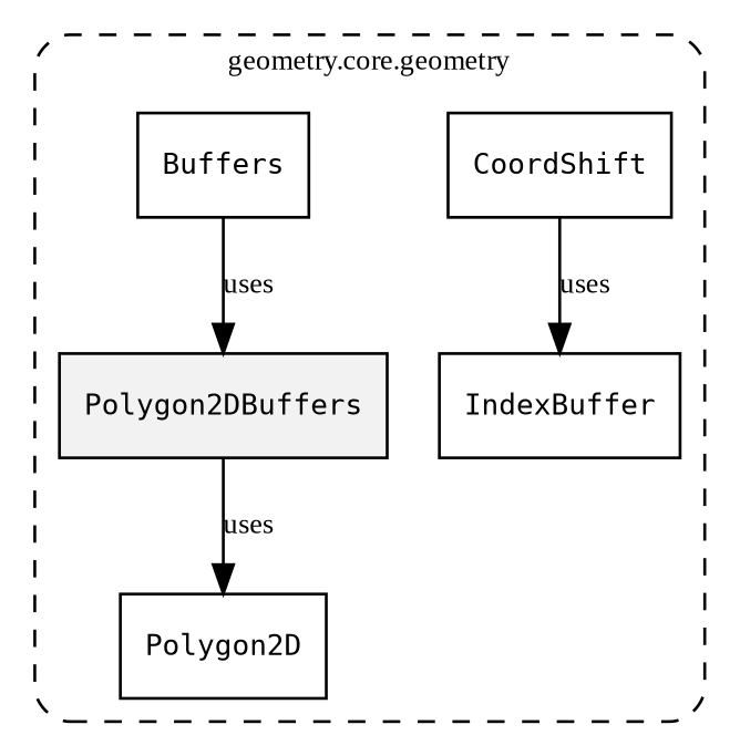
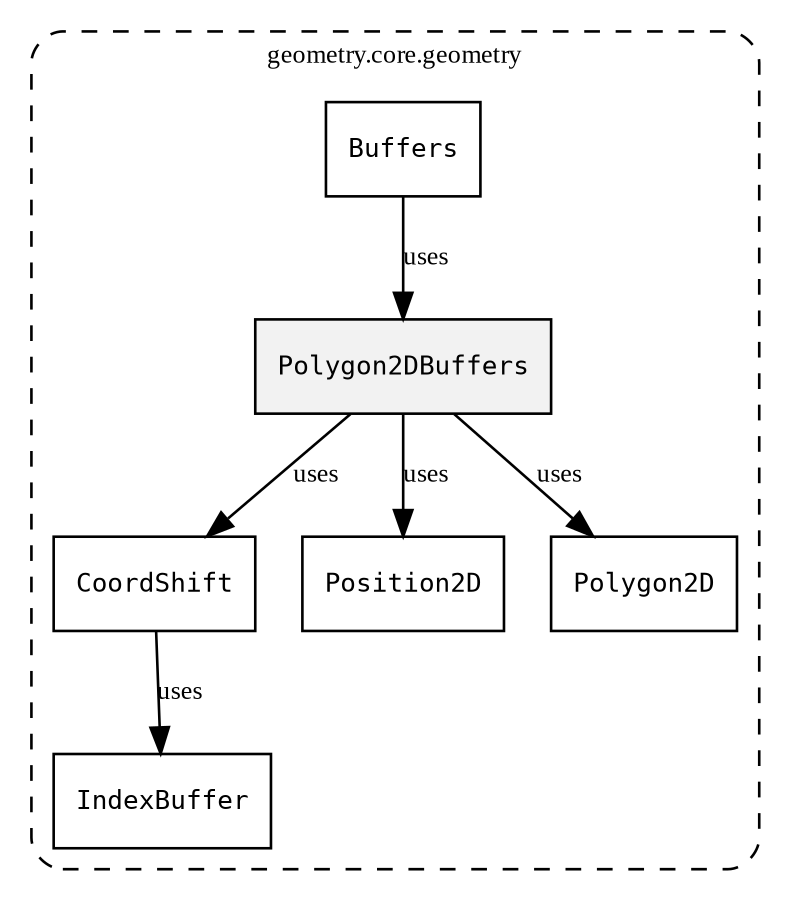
  digraph {
    fontname="Liberation Serif"
    fontsize=10
    rankdir=TB
    node [fontname="Liberation Serif" fontsize=10 shape=box]
    edge [fontname="Liberation Serif" fontsize=10]
    n1 [fillcolor="#0000000D" label=<<font face="monospace"><table align="center" border="0" cellspacing="0" cellpadding="0"><tr><td href="../../../content/packages/nds.core.geometry.html#Structure-Polygon2DBuffers" title="Structure defined in nds.core.geometry">Polygon2DBuffers</td></tr></table></font>> style=filled]
    n2 [label=<<font face="monospace"><table align="center" border="0" cellspacing="0" cellpadding="0"><tr><td href="../../../content/packages/nds.core.geometry.html#Subtype-CoordShift" title="Subtype defined in nds.core.geometry">CoordShift</td></tr></table></font>>]
+   n3 [label=<<font face="monospace"><table align="center" border="0" cellspacing="0" cellpadding="0"><tr><td href="../../../content/packages/nds.core.geometry.html#Structure-Position2D" title="Structure defined in nds.core.geometry">Position2D</td></tr></table></font>>]
    n4 [label=<<font face="monospace"><table align="center" border="0" cellspacing="0" cellpadding="0"><tr><td href="../../../content/packages/nds.core.geometry.html#Structure-IndexBuffer" title="Structure defined in nds.core.geometry">IndexBuffer</td></tr></table></font>>]
    n5 [label=<<font face="monospace"><table align="center" border="0" cellspacing="0" cellpadding="0"><tr><td href="../../../content/packages/nds.core.geometry.html#Structure-Polygon2D" title="Structure defined in nds.core.geometry">Polygon2D</td></tr></table></font>>]
    n6 [label=<<font face="monospace"><table align="center" border="0" cellspacing="0" cellpadding="0"><tr><td href="../../../content/packages/nds.core.geometry.html#Choice-Buffers" title="Choice defined in nds.core.geometry">Buffers</td></tr></table></font>>]
    subgraph cluster_1 {
      label="geometry.core.geometry"
      style="dashed, rounded"
      n1
      n2
+     n3
      n4
      n5
      n6
    }
+   n1 -> n2 [label=uses]
+   n1 -> n3 [label=uses]
    n1 -> n5 [label=uses]
    n2 -> n4 [label=uses]
    n6 -> n1 [label=uses]
  }
